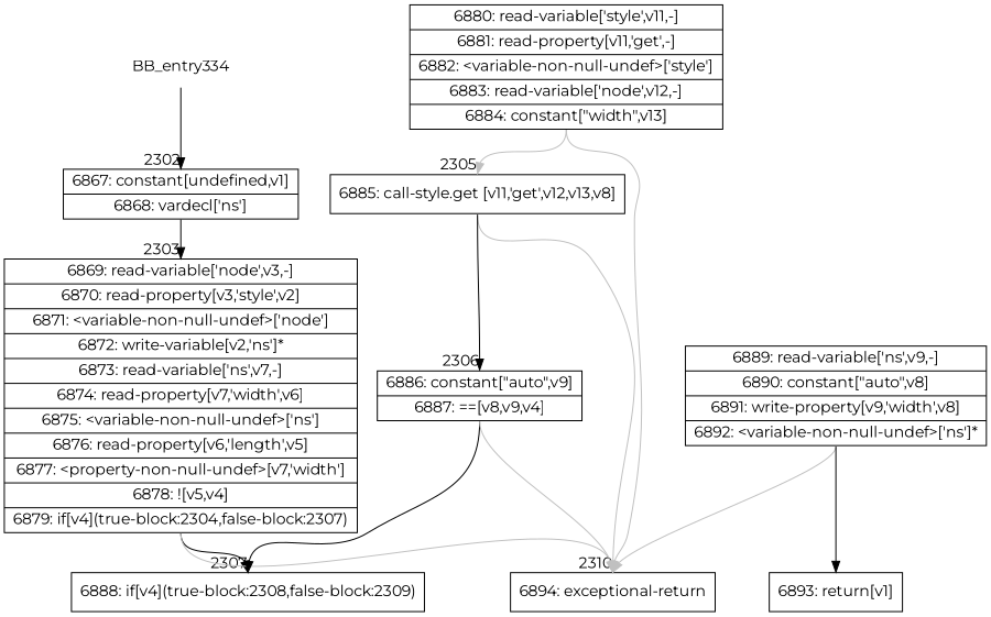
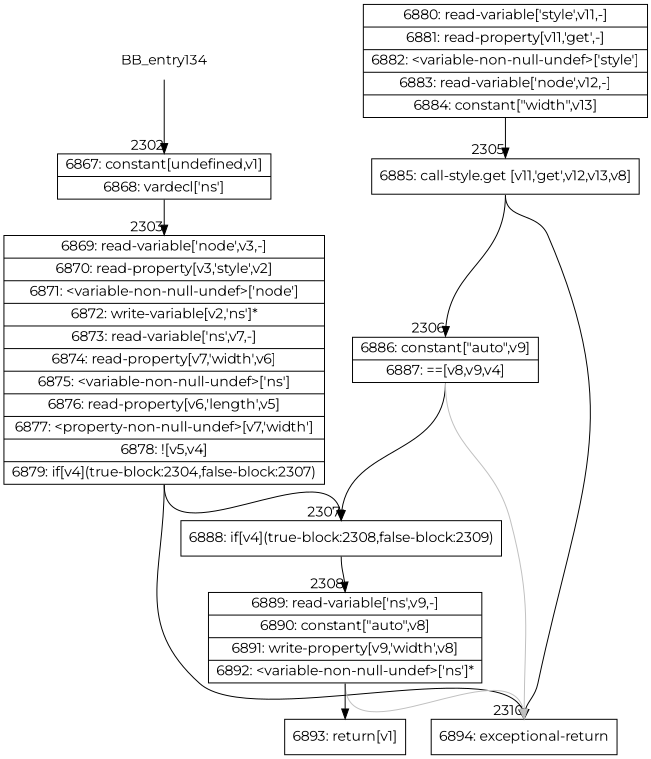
  digraph {
    fontname=Montserrat
    rankdir=TD
    node [fontname=Montserrat shape=record]
    edge [fontname=Montserrat headport=n tailport=s]
-   BB_entry134 [shape=none label=BB_entry334]
+   BB_entry134 [shape=none]
    n2 [label="{6867: constant[undefined,v1]|6868: vardecl['ns']}"]
    n3 [label="{6869: read-variable['node',v3,-]|6870: read-property[v3,'style',v2]|6871: \<variable-non-null-undef\>['node']|6872: write-variable[v2,'ns']*|6873: read-variable['ns',v7,-]|6874: read-property[v7,'width',v6]|6875: \<variable-non-null-undef\>['ns']|6876: read-property[v6,'length',v5]|6877: \<property-non-null-undef\>[v7,'width']|6878: ![v5,v4]|6879: if[v4](true-block:2304,false-block:2307)}"]
    n4 [label="{6888: if[v4](true-block:2308,false-block:2309)}"]
    n5 [label="{6894: exceptional-return}"]
    n6 [label="{6889: read-variable['ns',v9,-]|6890: constant[\"auto\",v8]|6891: write-property[v9,'width',v8]|6892: \<variable-non-null-undef\>['ns']*}"]
    n7 [label="{6880: read-variable['style',v11,-]|6881: read-property[v11,'get',-]|6882: \<variable-non-null-undef\>['style']|6883: read-variable['node',v12,-]|6884: constant[\"width\",v13]}"]
    n8 [label="{6885: call-style.get [v11,'get',v12,v13,v8]}"]
    n9 [label="{6893: return[v1]}"]
    n10 [label="{6886: constant[\"auto\",v9]|6887: ==[v8,v9,v4]}"]
    BB_entry134 -> n2 [headlabel="    2302"]
    n2 -> n3 [headlabel="      2303"]
    n3 -> n4 [headlabel="      2307"]
-   n3 -> n5 [color=gray headlabel="      2310"]
+   n3 -> n5 [color=black headlabel="      2310"]
+   n4 -> n6 [headlabel="      2308"]
    n6 -> n5 [color=gray]
    n6 -> n9
-   n7 -> n5 [color=gray]
-   n7 -> n8 [headlabel="      2305" color=gray]
-   n8 -> n5 [color=gray]
+   n7 -> n8 [headlabel="      2305"]
+   n8 -> n5 [color=black]
    n8 -> n10 [headlabel="      2306"]
    n10 -> n4
    n10 -> n5 [color=gray]
  }
